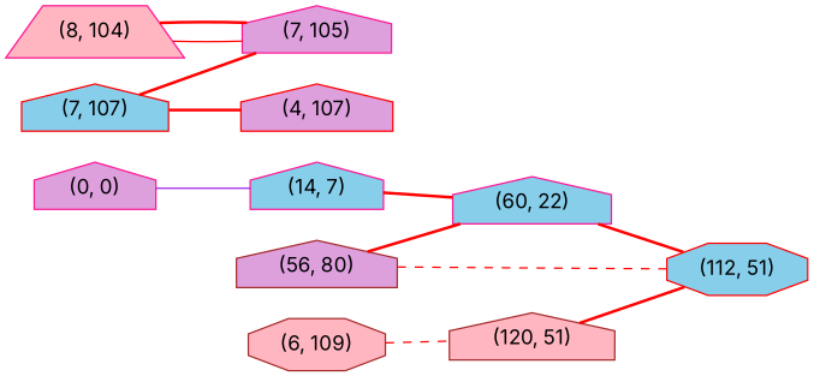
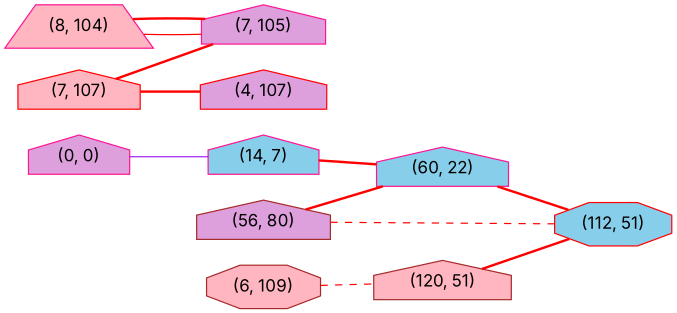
  graph {
    fontname=Inter
    rankdir=LR
    node [color=deeppink fillcolor=lightpink fontname=Inter shape=house style=filled]
    edge [color=red fontname=Inter style=bold weight=1]
    "(120, 51)" [color=brown]
    "(112, 51)" [color=red fillcolor=skyblue shape=octagon]
    "(0, 0)" [fillcolor=plum]
    "(14, 7)" [fillcolor=skyblue]
    "(60, 22)" [fillcolor=skyblue]
    "(56, 80)" [color=brown fillcolor=plum]
    "(8, 104)" [shape=trapezium]
    "(7, 105)" [fillcolor=plum]
    "(6, 109)" [color=brown shape=octagon]
-   "(7, 107)" [color=red fillcolor=skyblue]
+   "(7, 107)" [color=red]
    "(4, 107)" [color=red fillcolor=plum]
    "(120, 51)" -- "(112, 51)"
    "(0, 0)" -- "(14, 7)" [color=purple style=solid weight=4]
    "(14, 7)" -- "(60, 22)"
    "(60, 22)" -- "(112, 51)"
    "(56, 80)" -- "(112, 51)" [style=dashed]
    "(56, 80)" -- "(60, 22)"
    "(8, 104)" -- "(7, 105)" [style=solid]
    "(8, 104)" -- "(7, 105)"
    "(6, 109)" -- "(120, 51)" [style=dashed]
    "(7, 107)" -- "(7, 105)"
    "(7, 107)" -- "(4, 107)"
  }
